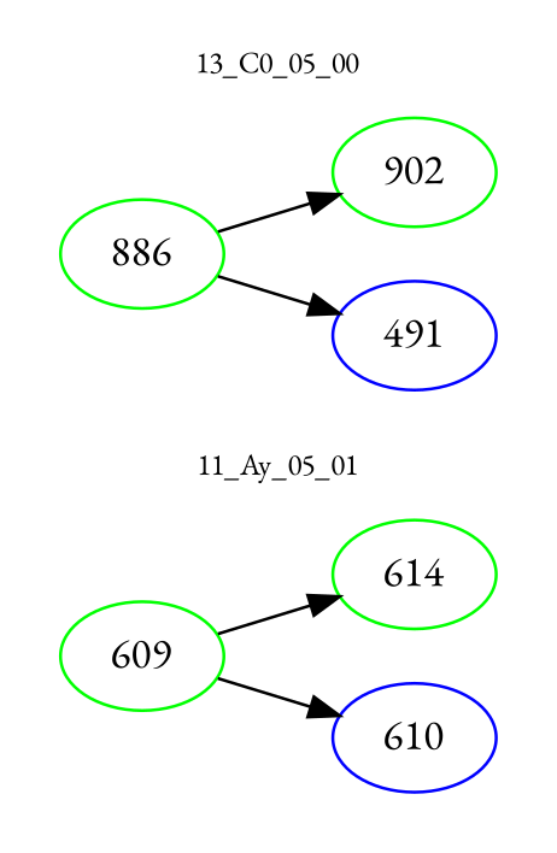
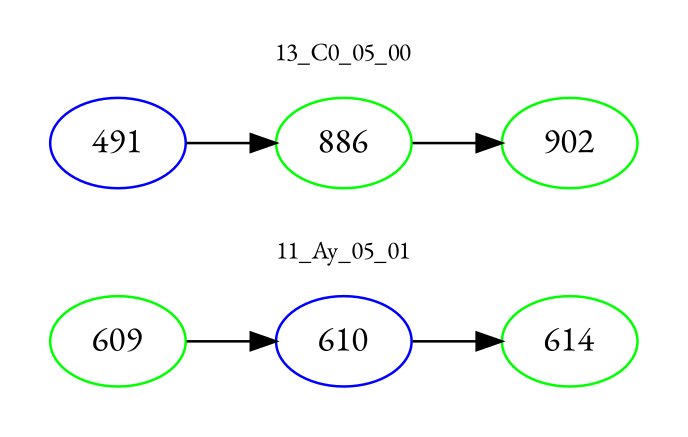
  digraph {
    fontname="EB Garamond"
    rankdir=LR
    node [color=green fontname="EB Garamond"]
    edge [color=black fontname="EB Garamond"]
    n1 [label=609]
    n2 [color=blue label=610]
    n3 [label=614]
    n4 [label=886]
    n5 [color=blue label=491]
    n6 [label=902]
    subgraph cluster_1 {
      color=white
      fontsize=10
      label="11_Ay_05_01"
      n1
      n2
      n3
    }
    subgraph cluster_2 {
      color=white
      fontsize=10
      label="13_C0_05_00"
      n4
      n5
      n6
    }
    n1 -> n2
-   n1 -> n3
-   n4 -> n5
+   n2 -> n3
+   n5 -> n4
    n4 -> n6
  }
